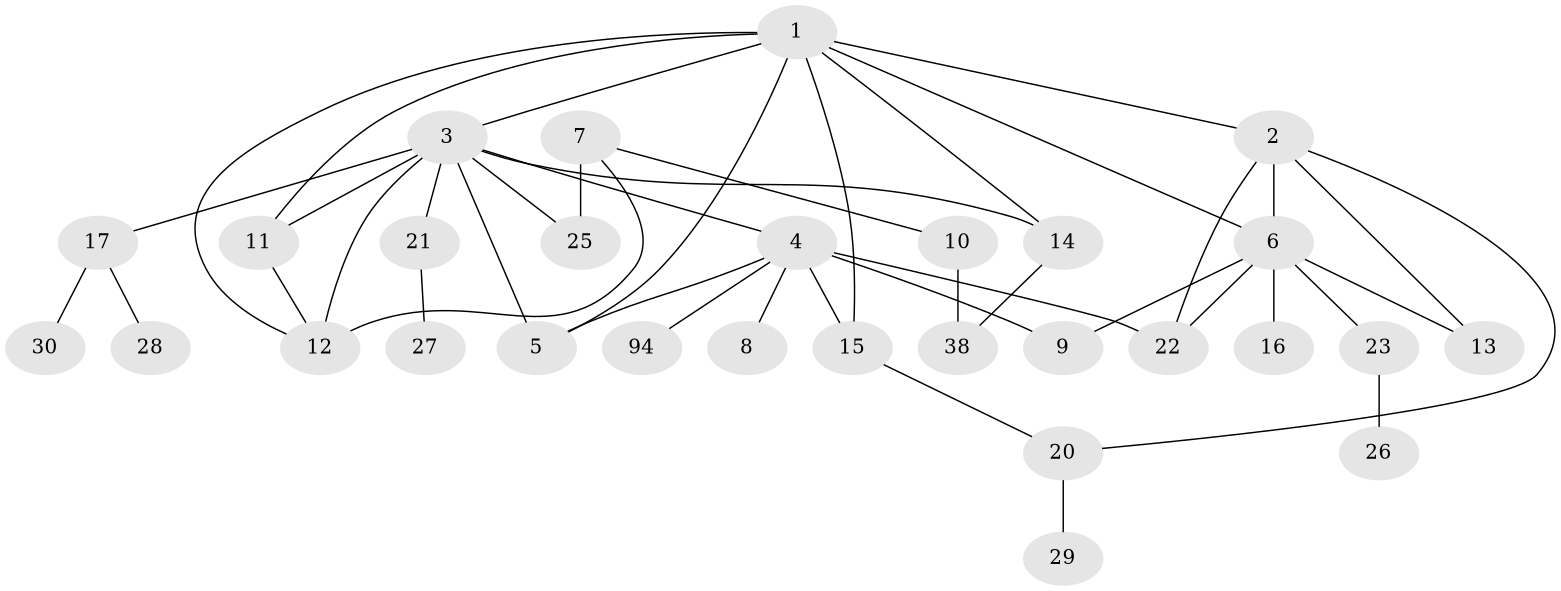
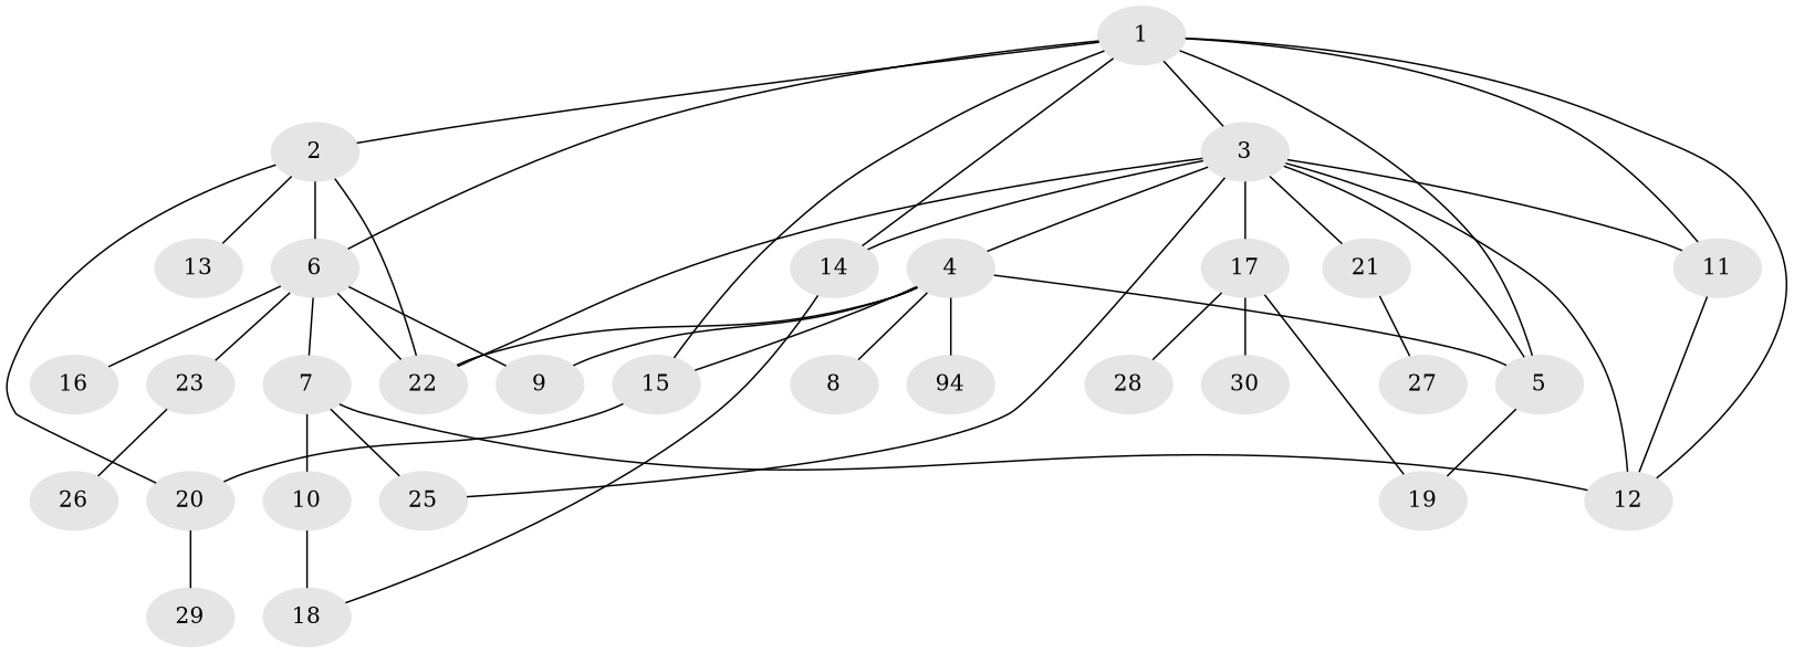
  graph {
    node [color=gray90 style=filled]
    edge [weight=1.0]
    1
    2
    3
    5
    6
    11
    12
    14
    15
    20
    13
    22
    4
    17
    21
    25
+   19
    9
    7
    16
    23
-   18 [label=38]
+   18
    29
    8
    n25 [label=94]
    28
    30
    27
    10
    26
    1 -- 2
    1 -- 3
    1 -- 5
    1 -- 6
    1 -- 11
    1 -- 12
    1 -- 14
    1 -- 15
    2 -- 6
    2 -- 20
    2 -- 13
    2 -- 22
    3 -- 5
    3 -- 11
    3 -- 12 [weight=2.0]
    3 -- 14
+   3 -- 22
    3 -- 4
    3 -- 17
    3 -- 21
    3 -- 25
+   5 -- 19
    6 -- 22 [weight=2.0]
    6 -- 9
-   6 -- 13
+   6 -- 7
    6 -- 16 [weight=3.0]
    6 -- 23
    11 -- 12
    14 -- 18
    15 -- 20
    20 -- 29
    4 -- 5 [weight=2.0]
    4 -- 15
    4 -- 22
    4 -- 9
    4 -- 8
    4 -- n25
+   17 -- 19
    17 -- 28
    17 -- 30
    21 -- 27
    7 -- 12
    7 -- 25 [weight=3.0]
    7 -- 10
    23 -- 26
    10 -- 18 [weight=2.0]
  }
